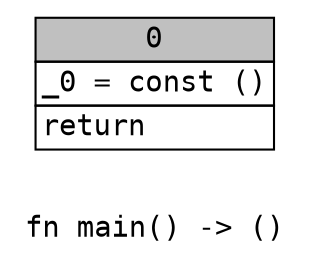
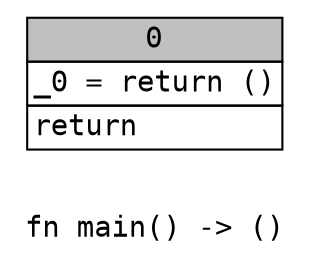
  digraph {
    fontname=monospace
    label=<fn main() -&gt; ()<br align="left"/>>
-   n1 [fontname=monospace label=<<table border="0" cellborder="1" cellspacing="0"><tr><td bgcolor="gray" align="center" colspan="1">0</td></tr><tr><td align="left" balign="left">_0 = const ()<br/></td></tr><tr><td align="left">return</td></tr></table>> shape=none]
+   n1 [fontname=monospace label=<<table border="0" cellborder="1" cellspacing="0"><tr><td bgcolor="gray" align="center" colspan="1">0</td></tr><tr><td align="left" balign="left">_0 = return ()<br/></td></tr><tr><td align="left">return</td></tr></table>> shape=none]
  }
